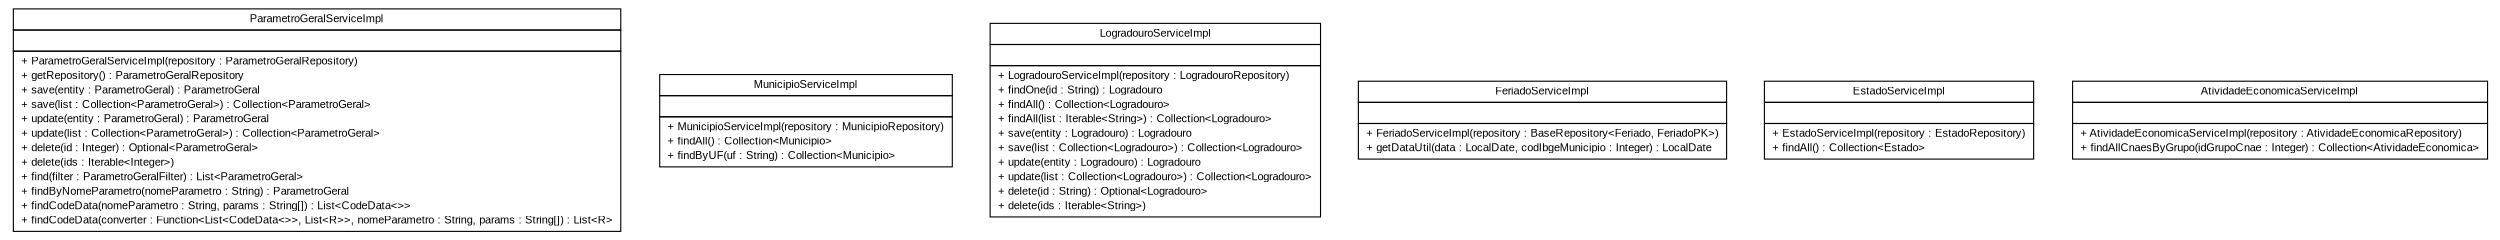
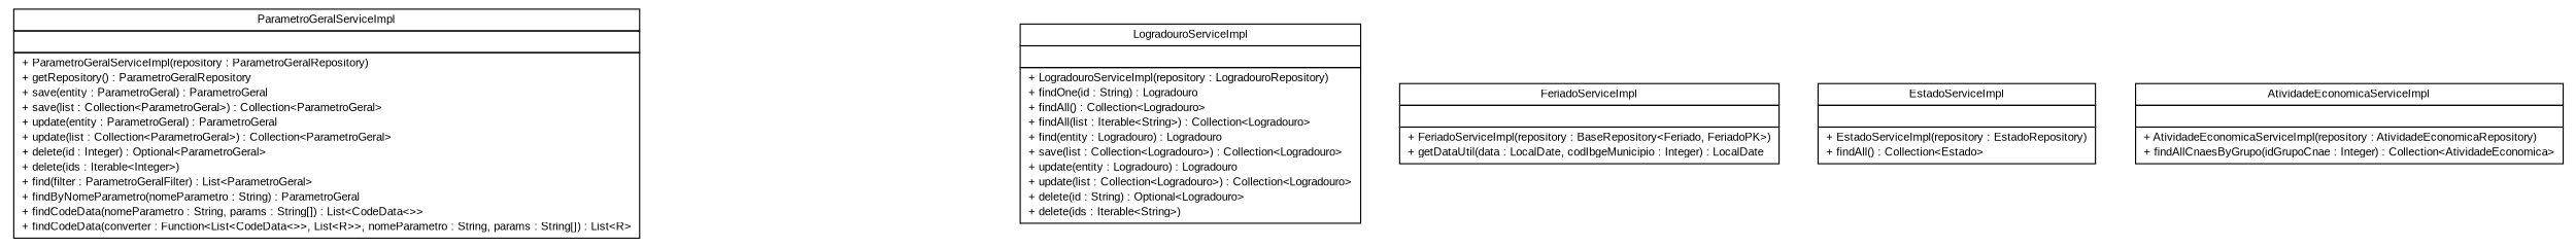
  digraph {
    nodesep=0.25
    ranksep=0.5
    node [fontcolor=black fontname=arial fontsize=10.0 shape=plaintext]
    n1 [label=<<table title="br.gov.to.sefaz.par.gestao.business.service.impl.ParametroGeralServiceImpl" border="0" cellborder="1" cellspacing="0" cellpadding="2" port="p" href="./ParametroGeralServiceImpl.html"> 		<tr><td><table border="0" cellspacing="0" cellpadding="1"> <tr><td align="center" balign="center"> ParametroGeralServiceImpl </td></tr> 		</table></td></tr> 		<tr><td><table border="0" cellspacing="0" cellpadding="1"> <tr><td align="left" balign="left">  </td></tr> 		</table></td></tr> 		<tr><td><table border="0" cellspacing="0" cellpadding="1"> <tr><td align="left" balign="left"> + ParametroGeralServiceImpl(repository : ParametroGeralRepository) </td></tr> <tr><td align="left" balign="left"> + getRepository() : ParametroGeralRepository </td></tr> <tr><td align="left" balign="left"> + save(entity : ParametroGeral) : ParametroGeral </td></tr> <tr><td align="left" balign="left"> + save(list : Collection&lt;ParametroGeral&gt;) : Collection&lt;ParametroGeral&gt; </td></tr> <tr><td align="left" balign="left"> + update(entity : ParametroGeral) : ParametroGeral </td></tr> <tr><td align="left" balign="left"> + update(list : Collection&lt;ParametroGeral&gt;) : Collection&lt;ParametroGeral&gt; </td></tr> <tr><td align="left" balign="left"> + delete(id : Integer) : Optional&lt;ParametroGeral&gt; </td></tr> <tr><td align="left" balign="left"> + delete(ids : Iterable&lt;Integer&gt;) </td></tr> <tr><td align="left" balign="left"> + find(filter : ParametroGeralFilter) : List&lt;ParametroGeral&gt; </td></tr> <tr><td align="left" balign="left"> + findByNomeParametro(nomeParametro : String) : ParametroGeral </td></tr> <tr><td align="left" balign="left"> + findCodeData(nomeParametro : String, params : String[]) : List&lt;CodeData&lt;&gt;&gt; </td></tr> <tr><td align="left" balign="left"> + findCodeData(converter : Function&lt;List&lt;CodeData&lt;&gt;&gt;, List&lt;R&gt;&gt;, nomeParametro : String, params : String[]) : List&lt;R&gt; </td></tr> 		</table></td></tr> 		</table>>]
-   n2 [label=<<table title="br.gov.to.sefaz.par.gestao.business.service.impl.MunicipioServiceImpl" border="0" cellborder="1" cellspacing="0" cellpadding="2" port="p" href="./MunicipioServiceImpl.html"> 		<tr><td><table border="0" cellspacing="0" cellpadding="1"> <tr><td align="center" balign="center"> MunicipioServiceImpl </td></tr> 		</table></td></tr> 		<tr><td><table border="0" cellspacing="0" cellpadding="1"> <tr><td align="left" balign="left">  </td></tr> 		</table></td></tr> 		<tr><td><table border="0" cellspacing="0" cellpadding="1"> <tr><td align="left" balign="left"> + MunicipioServiceImpl(repository : MunicipioRepository) </td></tr> <tr><td align="left" balign="left"> + findAll() : Collection&lt;Municipio&gt; </td></tr> <tr><td align="left" balign="left"> + findByUF(uf : String) : Collection&lt;Municipio&gt; </td></tr> 		</table></td></tr> 		</table>>]
-   n3 [label=<<table title="br.gov.to.sefaz.par.gestao.business.service.impl.LogradouroServiceImpl" border="0" cellborder="1" cellspacing="0" cellpadding="2" port="p" href="./LogradouroServiceImpl.html"> 		<tr><td><table border="0" cellspacing="0" cellpadding="1"> <tr><td align="center" balign="center"> LogradouroServiceImpl </td></tr> 		</table></td></tr> 		<tr><td><table border="0" cellspacing="0" cellpadding="1"> <tr><td align="left" balign="left">  </td></tr> 		</table></td></tr> 		<tr><td><table border="0" cellspacing="0" cellpadding="1"> <tr><td align="left" balign="left"> + LogradouroServiceImpl(repository : LogradouroRepository) </td></tr> <tr><td align="left" balign="left"> + findOne(id : String) : Logradouro </td></tr> <tr><td align="left" balign="left"> + findAll() : Collection&lt;Logradouro&gt; </td></tr> <tr><td align="left" balign="left"> + findAll(list : Iterable&lt;String&gt;) : Collection&lt;Logradouro&gt; </td></tr> <tr><td align="left" balign="left"> + save(entity : Logradouro) : Logradouro </td></tr> <tr><td align="left" balign="left"> + save(list : Collection&lt;Logradouro&gt;) : Collection&lt;Logradouro&gt; </td></tr> <tr><td align="left" balign="left"> + update(entity : Logradouro) : Logradouro </td></tr> <tr><td align="left" balign="left"> + update(list : Collection&lt;Logradouro&gt;) : Collection&lt;Logradouro&gt; </td></tr> <tr><td align="left" balign="left"> + delete(id : String) : Optional&lt;Logradouro&gt; </td></tr> <tr><td align="left" balign="left"> + delete(ids : Iterable&lt;String&gt;) </td></tr> 		</table></td></tr> 		</table>>]
+   n3 [label=<<table title="br.gov.to.sefaz.par.gestao.business.service.impl.LogradouroServiceImpl" border="0" cellborder="1" cellspacing="0" cellpadding="2" port="p" href="./LogradouroServiceImpl.html"> 		<tr><td><table border="0" cellspacing="0" cellpadding="1"> <tr><td align="center" balign="center"> LogradouroServiceImpl </td></tr> 		</table></td></tr> 		<tr><td><table border="0" cellspacing="0" cellpadding="1"> <tr><td align="left" balign="left">  </td></tr> 		</table></td></tr> 		<tr><td><table border="0" cellspacing="0" cellpadding="1"> <tr><td align="left" balign="left"> + LogradouroServiceImpl(repository : LogradouroRepository) </td></tr> <tr><td align="left" balign="left"> + findOne(id : String) : Logradouro </td></tr> <tr><td align="left" balign="left"> + findAll() : Collection&lt;Logradouro&gt; </td></tr> <tr><td align="left" balign="left"> + findAll(list : Iterable&lt;String&gt;) : Collection&lt;Logradouro&gt; </td></tr> <tr><td align="left" balign="left"> + find(entity : Logradouro) : Logradouro </td></tr> <tr><td align="left" balign="left"> + save(list : Collection&lt;Logradouro&gt;) : Collection&lt;Logradouro&gt; </td></tr> <tr><td align="left" balign="left"> + update(entity : Logradouro) : Logradouro </td></tr> <tr><td align="left" balign="left"> + update(list : Collection&lt;Logradouro&gt;) : Collection&lt;Logradouro&gt; </td></tr> <tr><td align="left" balign="left"> + delete(id : String) : Optional&lt;Logradouro&gt; </td></tr> <tr><td align="left" balign="left"> + delete(ids : Iterable&lt;String&gt;) </td></tr> 		</table></td></tr> 		</table>>]
    n4 [label=<<table title="br.gov.to.sefaz.par.gestao.business.service.impl.FeriadoServiceImpl" border="0" cellborder="1" cellspacing="0" cellpadding="2" port="p" href="./FeriadoServiceImpl.html"> 		<tr><td><table border="0" cellspacing="0" cellpadding="1"> <tr><td align="center" balign="center"> FeriadoServiceImpl </td></tr> 		</table></td></tr> 		<tr><td><table border="0" cellspacing="0" cellpadding="1"> <tr><td align="left" balign="left">  </td></tr> 		</table></td></tr> 		<tr><td><table border="0" cellspacing="0" cellpadding="1"> <tr><td align="left" balign="left"> + FeriadoServiceImpl(repository : BaseRepository&lt;Feriado, FeriadoPK&gt;) </td></tr> <tr><td align="left" balign="left"> + getDataUtil(data : LocalDate, codIbgeMunicipio : Integer) : LocalDate </td></tr> 		</table></td></tr> 		</table>>]
    n5 [label=<<table title="br.gov.to.sefaz.par.gestao.business.service.impl.EstadoServiceImpl" border="0" cellborder="1" cellspacing="0" cellpadding="2" port="p" href="./EstadoServiceImpl.html"> 		<tr><td><table border="0" cellspacing="0" cellpadding="1"> <tr><td align="center" balign="center"> EstadoServiceImpl </td></tr> 		</table></td></tr> 		<tr><td><table border="0" cellspacing="0" cellpadding="1"> <tr><td align="left" balign="left">  </td></tr> 		</table></td></tr> 		<tr><td><table border="0" cellspacing="0" cellpadding="1"> <tr><td align="left" balign="left"> + EstadoServiceImpl(repository : EstadoRepository) </td></tr> <tr><td align="left" balign="left"> + findAll() : Collection&lt;Estado&gt; </td></tr> 		</table></td></tr> 		</table>>]
    n6 [label=<<table title="br.gov.to.sefaz.par.gestao.business.service.impl.AtividadeEconomicaServiceImpl" border="0" cellborder="1" cellspacing="0" cellpadding="2" port="p" href="./AtividadeEconomicaServiceImpl.html"> 		<tr><td><table border="0" cellspacing="0" cellpadding="1"> <tr><td align="center" balign="center"> AtividadeEconomicaServiceImpl </td></tr> 		</table></td></tr> 		<tr><td><table border="0" cellspacing="0" cellpadding="1"> <tr><td align="left" balign="left">  </td></tr> 		</table></td></tr> 		<tr><td><table border="0" cellspacing="0" cellpadding="1"> <tr><td align="left" balign="left"> + AtividadeEconomicaServiceImpl(repository : AtividadeEconomicaRepository) </td></tr> <tr><td align="left" balign="left"> + findAllCnaesByGrupo(idGrupoCnae : Integer) : Collection&lt;AtividadeEconomica&gt; </td></tr> 		</table></td></tr> 		</table>>]
  }
